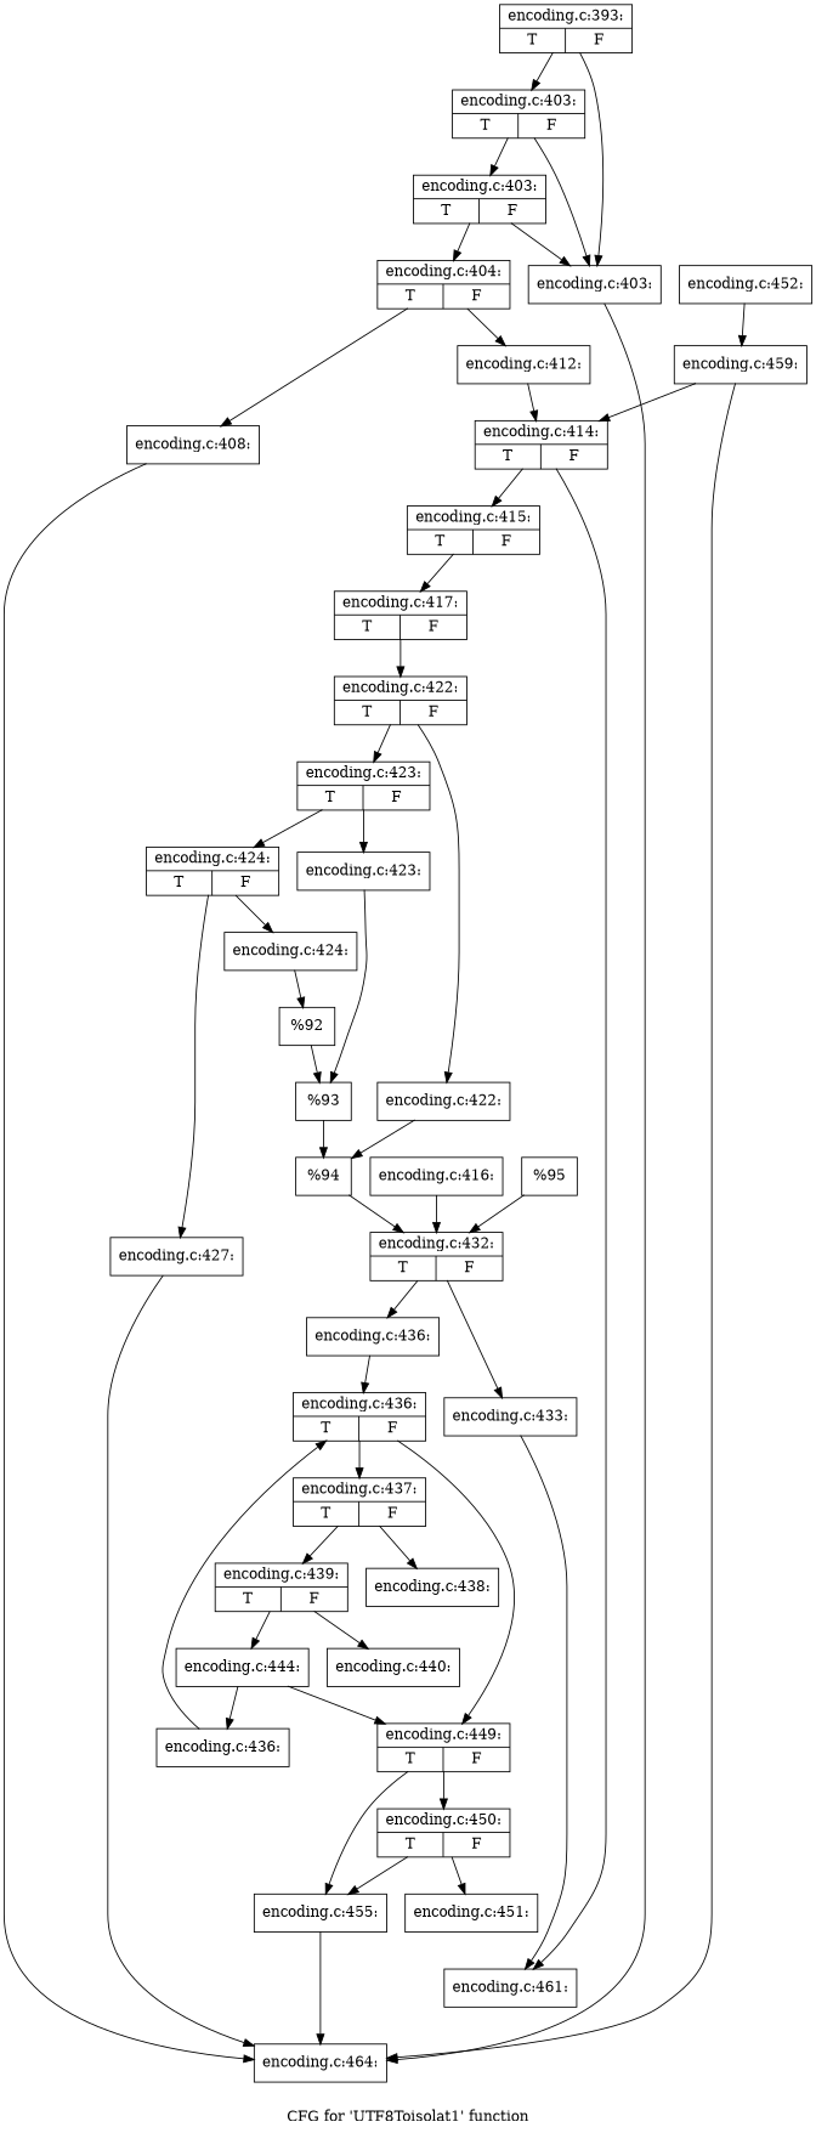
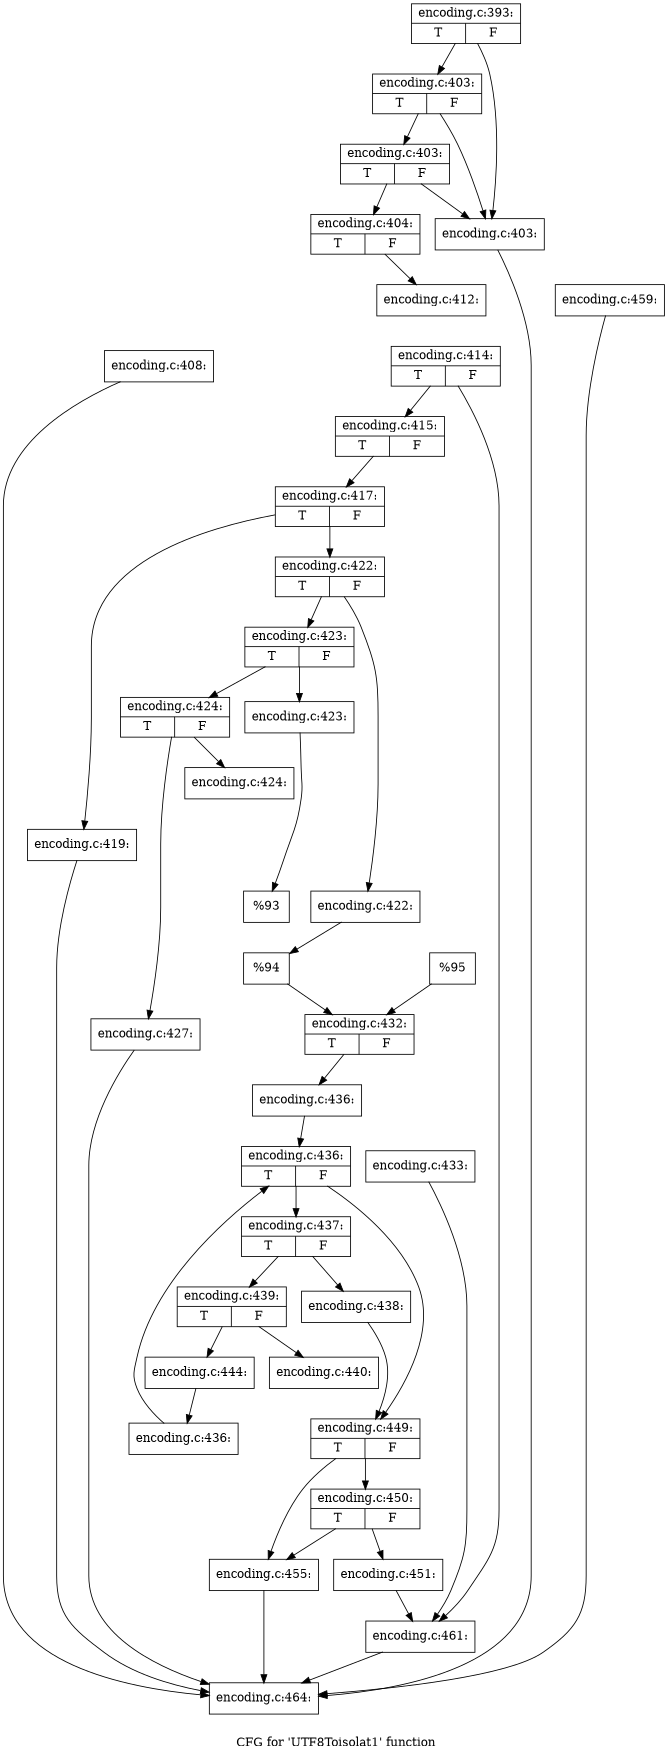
  digraph {
    label="CFG for 'UTF8Toisolat1' function"
    node [shape=record]
    n1 [label="{encoding.c:393:|{<s0>T|<s1>F}}"]
    n2 [label="{encoding.c:403:}"]
    n3 [label="{encoding.c:403:|{<s0>T|<s1>F}}"]
    n4 [label="{encoding.c:464:}"]
    n5 [label="{encoding.c:403:|{<s0>T|<s1>F}}"]
    n6 [label="{encoding.c:404:|{<s0>T|<s1>F}}"]
    n7 [label="{encoding.c:408:}"]
    n8 [label="{encoding.c:412:}"]
    n9 [label="{encoding.c:414:|{<s0>T|<s1>F}}"]
    n10 [label="{encoding.c:415:|{<s0>T|<s1>F}}"]
    n11 [label="{encoding.c:461:}"]
    n12 [label="{encoding.c:417:|{<s0>T|<s1>F}}"]
-   n13 [label="{encoding.c:416:}"]
    n14 [label="{encoding.c:432:|{<s0>T|<s1>F}}"]
+   n15 [label="{encoding.c:419:}"]
    n16 [label="{encoding.c:422:|{<s0>T|<s1>F}}"]
    n17 [label="{encoding.c:433:}"]
    n18 [label="{encoding.c:436:}"]
    n19 [label="{encoding.c:422:}"]
    n20 [label="{encoding.c:423:|{<s0>T|<s1>F}}"]
    n21 [label="{encoding.c:436:|{<s0>T|<s1>F}}"]
    n22 [label="{%94}"]
    n23 [label="{encoding.c:423:}"]
    n24 [label="{encoding.c:424:|{<s0>T|<s1>F}}"]
    n25 [label="{%93}"]
    n26 [label="{encoding.c:424:}"]
    n27 [label="{encoding.c:427:}"]
    n28 [label="{%95}"]
-   n29 [label="{%92}"]
    n30 [label="{encoding.c:437:|{<s0>T|<s1>F}}"]
    n31 [label="{encoding.c:449:|{<s0>T|<s1>F}}"]
    n32 [label="{encoding.c:438:}"]
    n33 [label="{encoding.c:439:|{<s0>T|<s1>F}}"]
    n34 [label="{encoding.c:450:|{<s0>T|<s1>F}}"]
    n35 [label="{encoding.c:455:}"]
    n36 [label="{encoding.c:440:}"]
    n37 [label="{encoding.c:444:}"]
    n38 [label="{encoding.c:451:}"]
    n39 [label="{encoding.c:436:}"]
-   n40 [label="{encoding.c:452:}"]
    n41 [label="{encoding.c:459:}"]
    n1 -> n2
    n1 -> n3
    n2 -> n4
    n3 -> n2
    n3 -> n5
    n5 -> n2
    n5 -> n6
-   n6 -> n7
    n6 -> n8
    n7 -> n4
-   n8 -> n9
    n9 -> n10
    n9 -> n11
    n10 -> n12
+   n11 -> n4
+   n12 -> n15
    n12 -> n16
-   n13 -> n14
-   n14 -> n17
    n14 -> n18
+   n15 -> n4
    n16 -> n19
    n16 -> n20
    n17 -> n11
    n18 -> n21
    n19 -> n22
    n20 -> n23
    n20 -> n24
    n21 -> n30
    n21 -> n31
    n22 -> n14
    n23 -> n25
    n24 -> n26
    n24 -> n27
-   n25 -> n22
-   n26 -> n29
    n27 -> n4
    n28 -> n14
-   n29 -> n25
    n30 -> n32
    n30 -> n33
    n31 -> n34
    n31 -> n35
-   n37 -> n31
+   n32 -> n31
    n33 -> n36
    n33 -> n37
    n34 -> n35
    n34 -> n38
    n35 -> n4
    n37 -> n39
+   n38 -> n11
    n39 -> n21
-   n40 -> n41
    n41 -> n4
-   n41 -> n9
  }
